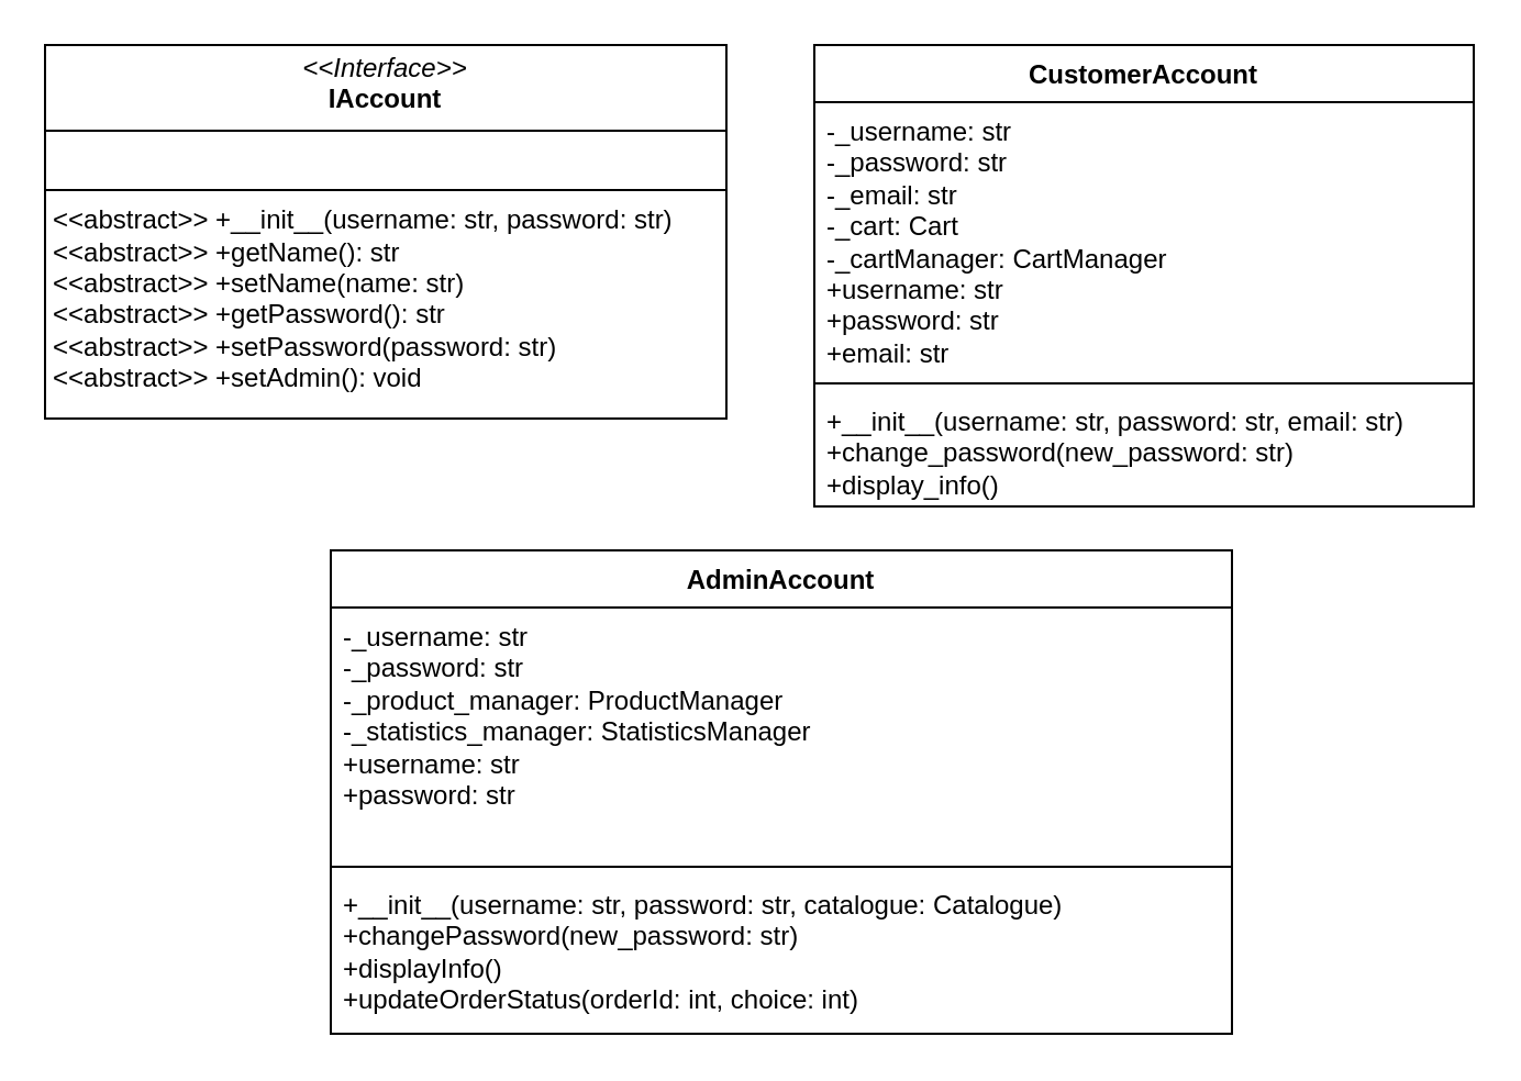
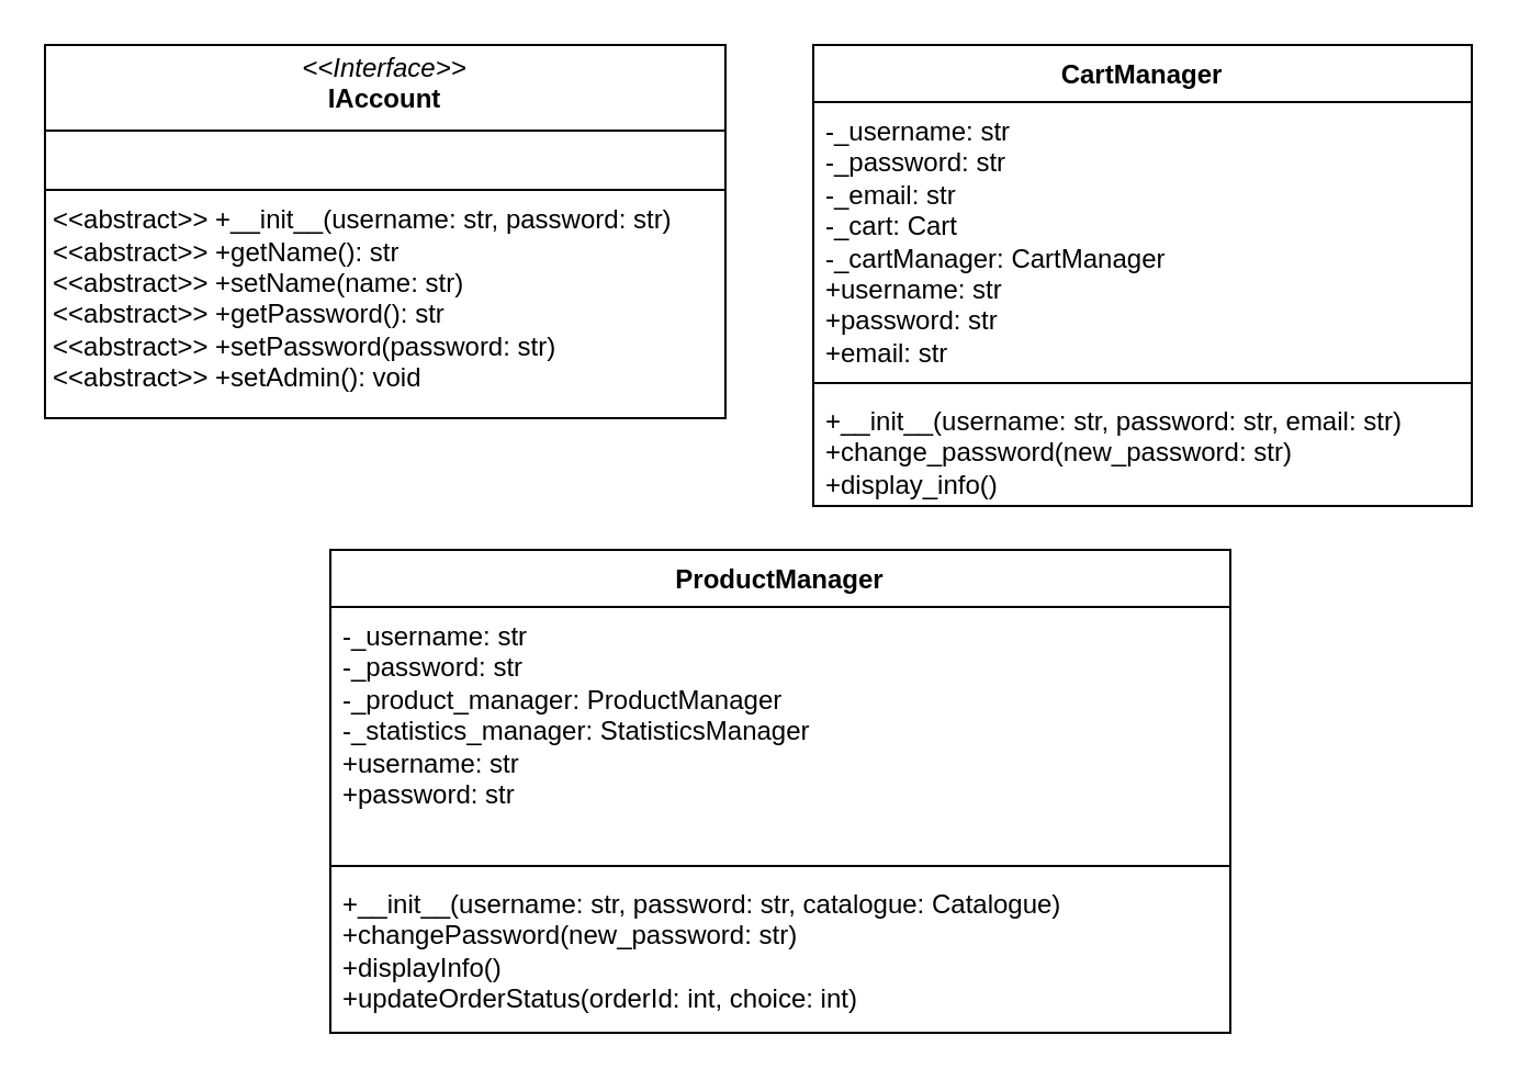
  <mxCell id="0" />
  <mxCell id="1" parent="0" />
- <mxCell id="2" value="CustomerAccount" style="swimlane;fontStyle=1;align=center;verticalAlign=top;childLayout=stackLayout;horizontal=1;startSize=26;horizontalStack=0;resizeParent=1;resizeParentMax=0;resizeLast=0;collapsible=1;marginBottom=0;whiteSpace=wrap;html=1;" parent="1" vertex="1"><mxGeometry x="370" y="20" width="300" height="210" as="geometry"><mxRectangle x="310" y="110" width="100" height="30" as="alternateBounds" /></mxGeometry></mxCell>
+ <mxCell id="2" value="CartManager" style="swimlane;fontStyle=1;align=center;verticalAlign=top;childLayout=stackLayout;horizontal=1;startSize=26;horizontalStack=0;resizeParent=1;resizeParentMax=0;resizeLast=0;collapsible=1;marginBottom=0;whiteSpace=wrap;html=1;" parent="1" vertex="1"><mxGeometry x="370" y="20" width="300" height="210" as="geometry"><mxRectangle x="310" y="110" width="100" height="30" as="alternateBounds" /></mxGeometry></mxCell>
  <mxCell id="3" value="-_username: str&lt;div&gt;-_password: str&lt;/div&gt;&lt;div&gt;-_email: str&lt;/div&gt;&lt;div&gt;-_cart: Cart&lt;/div&gt;&lt;div&gt;&lt;div&gt;-_cartManager: CartManager&lt;/div&gt;&lt;/div&gt;&lt;div&gt;+username: str&lt;div&gt;+password: str&lt;/div&gt;&lt;div&gt;+email: str&lt;/div&gt;&lt;/div&gt;" style="text;strokeColor=none;fillColor=none;align=left;verticalAlign=top;spacingLeft=4;spacingRight=4;overflow=hidden;rotatable=0;points=[[0,0.5],[1,0.5]];portConstraint=eastwest;whiteSpace=wrap;html=1;" parent="2" vertex="1"><mxGeometry y="26" width="300" height="124" as="geometry" /></mxCell>
  <mxCell id="4" value="" style="line;strokeWidth=1;fillColor=none;align=left;verticalAlign=middle;spacingTop=-1;spacingLeft=3;spacingRight=3;rotatable=0;labelPosition=right;points=[];portConstraint=eastwest;strokeColor=inherit;" parent="2" vertex="1"><mxGeometry y="150" width="300" height="8" as="geometry" /></mxCell>
  <mxCell id="5" value="&lt;div&gt;+__init__(username: str, password: str, email: str)&lt;/div&gt;&lt;div&gt;+change_password(new_password: str)&lt;/div&gt;&lt;div&gt;+display_info()&lt;/div&gt;&lt;div&gt;&lt;br&gt;&lt;/div&gt;" style="text;strokeColor=none;fillColor=none;align=left;verticalAlign=top;spacingLeft=4;spacingRight=4;overflow=hidden;rotatable=0;points=[[0,0.5],[1,0.5]];portConstraint=eastwest;whiteSpace=wrap;html=1;" parent="2" vertex="1"><mxGeometry y="158" width="300" height="52" as="geometry" /></mxCell>
  <mxCell id="6" value="&lt;p style=&quot;margin:0px;margin-top:4px;text-align:center;&quot;&gt;&lt;i&gt;&amp;lt;&amp;lt;Interface&amp;gt;&amp;gt;&lt;/i&gt;&lt;br&gt;&lt;b&gt;IAccount&lt;/b&gt;&lt;/p&gt;&lt;hr size=&quot;1&quot; style=&quot;border-style:solid;&quot;&gt;&lt;p style=&quot;margin:0px;margin-left:4px;&quot;&gt;&lt;br&gt;&lt;/p&gt;&lt;hr size=&quot;1&quot; style=&quot;border-style:solid;&quot;&gt;&lt;p style=&quot;margin:0px;margin-left:4px;&quot;&gt;&amp;lt;&amp;lt;abstract&amp;gt;&amp;gt; +__init__(username: str, password: str)&lt;/p&gt;&lt;p style=&quot;margin:0px;margin-left:4px;&quot;&gt;&amp;lt;&amp;lt;abstract&amp;gt;&amp;gt; +getName(): str&lt;/p&gt;&lt;p style=&quot;margin:0px;margin-left:4px;&quot;&gt;&amp;lt;&amp;lt;abstract&amp;gt;&amp;gt; +setName(name: str)&lt;/p&gt;&lt;p style=&quot;margin:0px;margin-left:4px;&quot;&gt;&amp;lt;&amp;lt;abstract&amp;gt;&amp;gt; +getPassword(): str&lt;/p&gt;&lt;p style=&quot;margin:0px;margin-left:4px;&quot;&gt;&amp;lt;&amp;lt;abstract&amp;gt;&amp;gt; +setPassword(password: str)&lt;/p&gt;&lt;p style=&quot;margin:0px;margin-left:4px;&quot;&gt;&amp;lt;&amp;lt;abstract&amp;gt;&amp;gt; +setAdmin(): void&lt;/p&gt;&lt;p style=&quot;margin:0px;margin-left:4px;&quot;&gt;&lt;br&gt;&lt;/p&gt;" style="verticalAlign=top;align=left;overflow=fill;html=1;whiteSpace=wrap;" parent="1" vertex="1"><mxGeometry x="20" y="20" width="310" height="170" as="geometry" /></mxCell>
- <mxCell id="7" value="AdminAccount" style="swimlane;fontStyle=1;align=center;verticalAlign=top;childLayout=stackLayout;horizontal=1;startSize=26;horizontalStack=0;resizeParent=1;resizeParentMax=0;resizeLast=0;collapsible=1;marginBottom=0;whiteSpace=wrap;html=1;" parent="1" vertex="1"><mxGeometry x="150" y="250" width="410" height="220" as="geometry"><mxRectangle x="310" y="110" width="100" height="30" as="alternateBounds" /></mxGeometry></mxCell>
+ <mxCell id="7" value="ProductManager" style="swimlane;fontStyle=1;align=center;verticalAlign=top;childLayout=stackLayout;horizontal=1;startSize=26;horizontalStack=0;resizeParent=1;resizeParentMax=0;resizeLast=0;collapsible=1;marginBottom=0;whiteSpace=wrap;html=1;" parent="1" vertex="1"><mxGeometry x="150" y="250" width="410" height="220" as="geometry"><mxRectangle x="310" y="110" width="100" height="30" as="alternateBounds" /></mxGeometry></mxCell>
  <mxCell id="8" value="-_username: str&lt;div&gt;-_password: str&lt;/div&gt;&lt;div&gt;-_product_manager: ProductManager&lt;/div&gt;&lt;div&gt;&lt;div&gt;-_statistics_manager: StatisticsManager&lt;/div&gt;&lt;/div&gt;&lt;div&gt;+username: str&lt;div&gt;+password: str&lt;/div&gt;&lt;/div&gt;" style="text;strokeColor=none;fillColor=none;align=left;verticalAlign=top;spacingLeft=4;spacingRight=4;overflow=hidden;rotatable=0;points=[[0,0.5],[1,0.5]];portConstraint=eastwest;whiteSpace=wrap;html=1;" parent="7" vertex="1"><mxGeometry y="26" width="410" height="114" as="geometry" /></mxCell>
  <mxCell id="9" value="" style="line;strokeWidth=1;fillColor=none;align=left;verticalAlign=middle;spacingTop=-1;spacingLeft=3;spacingRight=3;rotatable=0;labelPosition=right;points=[];portConstraint=eastwest;strokeColor=inherit;" parent="7" vertex="1"><mxGeometry y="140" width="410" height="8" as="geometry" /></mxCell>
  <mxCell id="10" value="&lt;div&gt;+__init__(username: str, password: str, catalogue: Catalogue)&lt;/div&gt;&lt;div&gt;+changePassword(new_password: str)&lt;/div&gt;&lt;div&gt;+displayInfo()&lt;/div&gt;&lt;div&gt;&lt;span style=&quot;background-color: transparent; color: light-dark(rgb(0, 0, 0), rgb(255, 255, 255));&quot;&gt;+updateOrderStatus(orderId: int, choice: int)&lt;/span&gt;&lt;/div&gt;" style="text;strokeColor=none;fillColor=none;align=left;verticalAlign=top;spacingLeft=4;spacingRight=4;overflow=hidden;rotatable=0;points=[[0,0.5],[1,0.5]];portConstraint=eastwest;whiteSpace=wrap;html=1;" parent="7" vertex="1"><mxGeometry y="148" width="410" height="72" as="geometry" /></mxCell>
